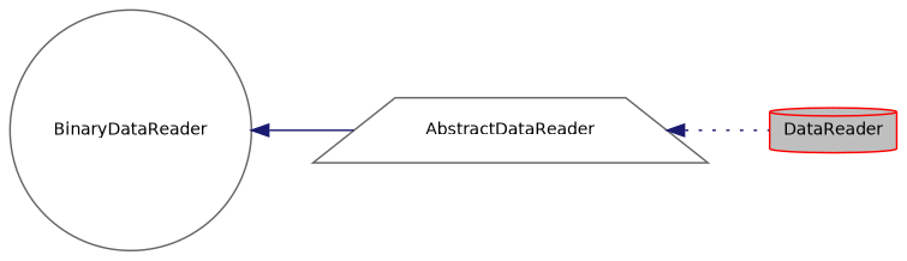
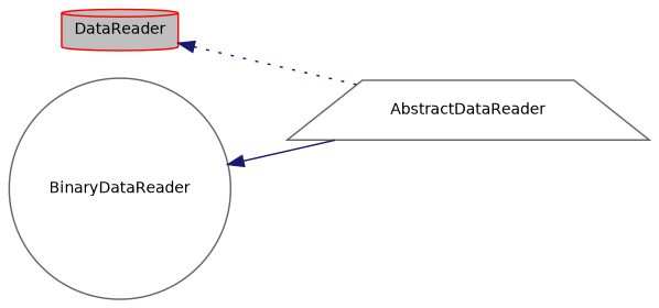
  digraph {
    rankdir=LR
    node [color=gray40 fontname=Helvetica fontsize=10]
    edge [color=midnightblue dir=back fontname=Helvetica fontsize=10 labelfontname=Helvetica labelfontsize=10]
    n1 [color=red fillcolor=grey75 fontcolor=black height=0.2 label=DataReader shape=cylinder style=filled width=0.4]
    n2 [height=0.2 label=AbstractDataReader shape=trapezium width=0.4]
    n3 [height=0.2 label=BinaryDataReader shape=circle width=0.4]
-   n2 -> n1 [style=dotted]
+   n1 -> n2 [style=dotted]
    n3 -> n2 [style=solid]
  }
